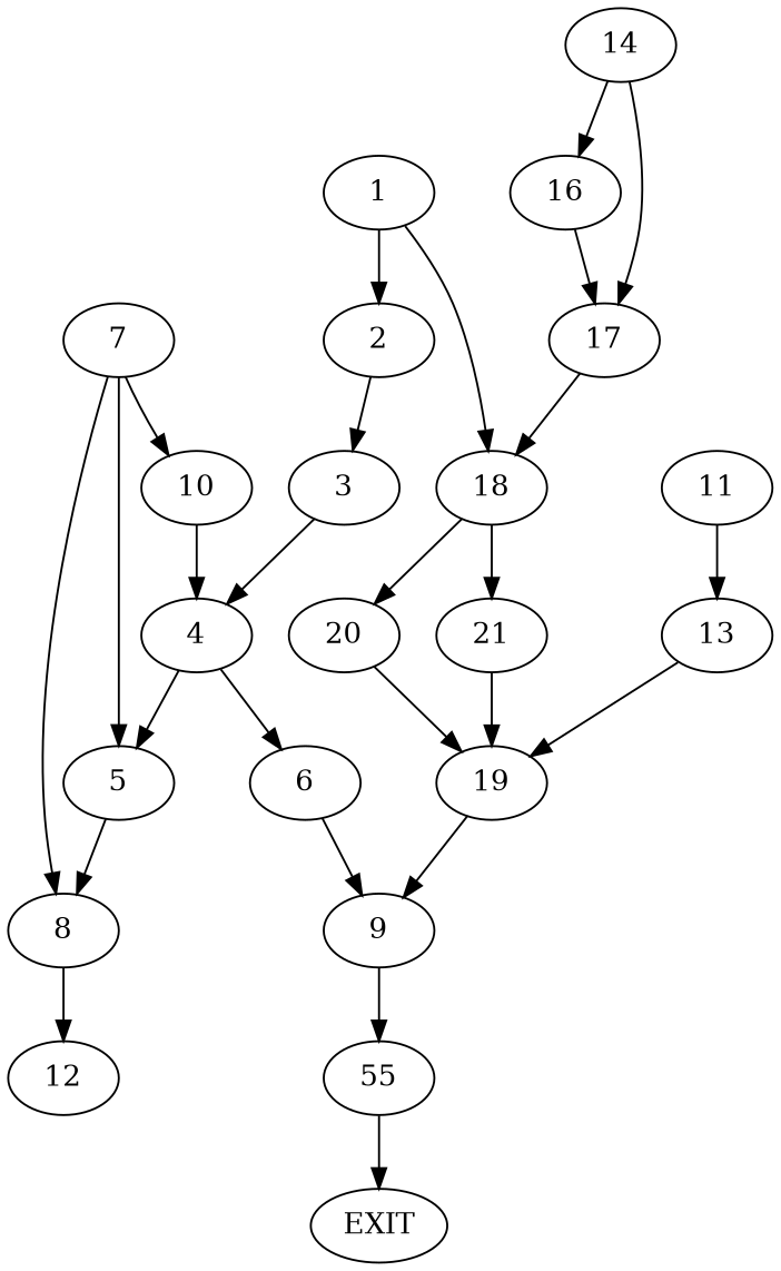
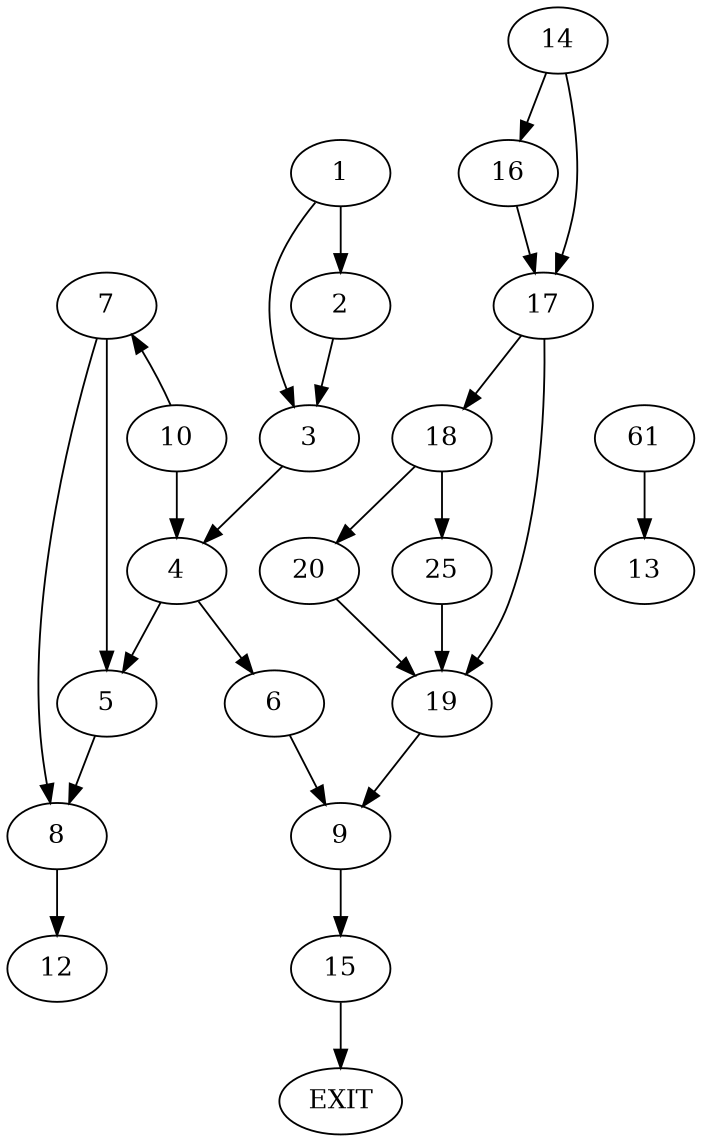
  digraph {
    fontname="DejaVu Serif"
    node [fontname="DejaVu Serif"]
    edge [fontname="DejaVu Serif"]
    1
    2
    3
    n4 [label=EXIT]
    4
    5
    6
    8
    9
    7
    10
    12
-   15 [label=55]
-   11
+   15
+   11 [label=61]
    13
    14
    16
    17
    18
    19
    20
-   21
+   21 [label=25]
    1 -> 2
-   1 -> 18
+   1 -> 3
    2 -> 3
    3 -> 4
    4 -> 5
    4 -> 6
    5 -> 8
    6 -> 9
    8 -> 12
    9 -> 15
    7 -> 5
    7 -> 8
-   7 -> 10
+   10 -> 7
    10 -> 4
    15 -> n4
    11 -> 13
    14 -> 16
    14 -> 17
    16 -> 17
    17 -> 18
-   13 -> 19
+   17 -> 19
    18 -> 20
    18 -> 21
    19 -> 9
    20 -> 19
    21 -> 19
  }
